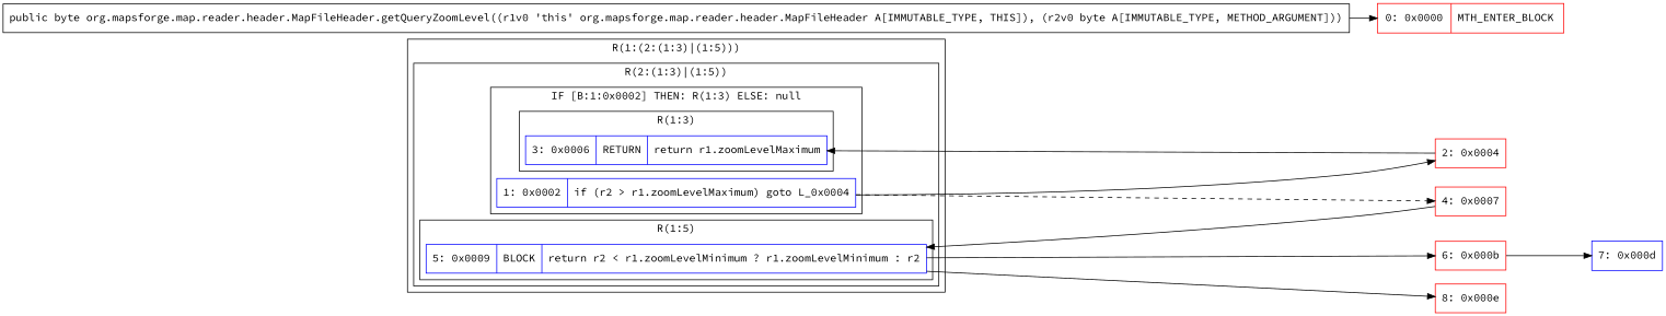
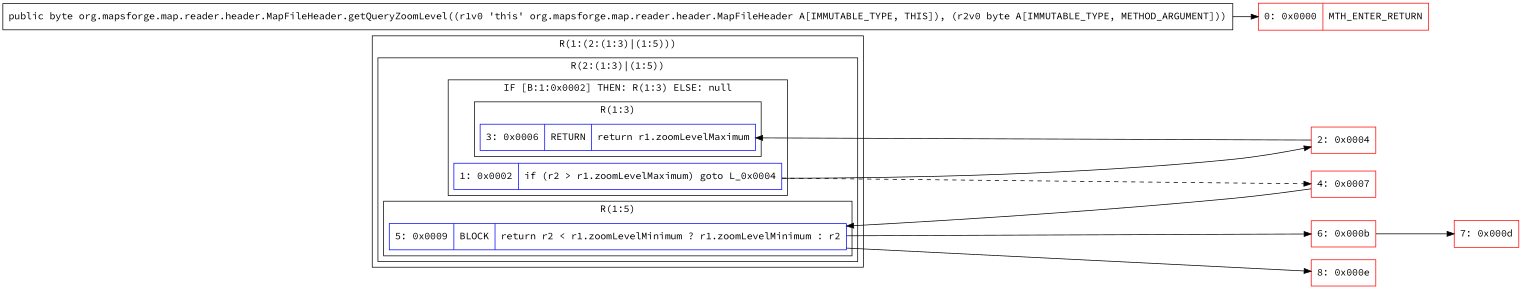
  digraph {
    fontname="Source Code Pro"
    rankdir=LR
    node [color=red fontname="Source Code Pro" shape=record]
    edge [fontname="Source Code Pro"]
    n1 [color=blue label="{3\:\ 0x0006|RETURN\l|return r1.zoomLevelMaximum\l}"]
    n2 [color=blue label="{1\:\ 0x0002|if (r2 \> r1.zoomLevelMaximum) goto L_0x0004\l}"]
    n3 [color=blue label="{5\:\ 0x0009|BLOCK\l|return r2 \< r1.zoomLevelMinimum ? r1.zoomLevelMinimum : r2\l}"]
    n4 [label="{2\:\ 0x0004}"]
    n5 [label="{4\:\ 0x0007}"]
    n6 [label="{6\:\ 0x000b}"]
    n7 [label="{8\:\ 0x000e}"]
-   n8 [color=blue label="{7\:\ 0x000d}"]
-   n9 [label="{0\:\ 0x0000|MTH_ENTER_BLOCK\l}"]
+   n8 [label="{7\:\ 0x000d}"]
+   n9 [label="{0\:\ 0x0000|MTH_ENTER_RETURN\l}"]
    n10 [label="{public byte org.mapsforge.map.reader.header.MapFileHeader.getQueryZoomLevel((r1v0 'this' org.mapsforge.map.reader.header.MapFileHeader A[IMMUTABLE_TYPE, THIS]), (r2v0 byte A[IMMUTABLE_TYPE, METHOD_ARGUMENT])) }" color=""]
    subgraph cluster_1 {
      label="R(1:(2:(1:3)|(1:5)))"
      subgraph cluster_2 {
        label="R(2:(1:3)|(1:5))"
        subgraph cluster_3 {
          label="IF [B:1:0x0002] THEN: R(1:3) ELSE: null"
          n2
          subgraph cluster_4 {
            label="R(1:3)"
            n1
          }
        }
        subgraph cluster_5 {
          label="R(1:5)"
          n3
        }
      }
    }
    n2 -> n4
    n2 -> n5 [style=dashed]
    n3 -> n6
    n3 -> n7
    n4 -> n1
    n5 -> n3
    n6 -> n8
    n10 -> n9
  }
